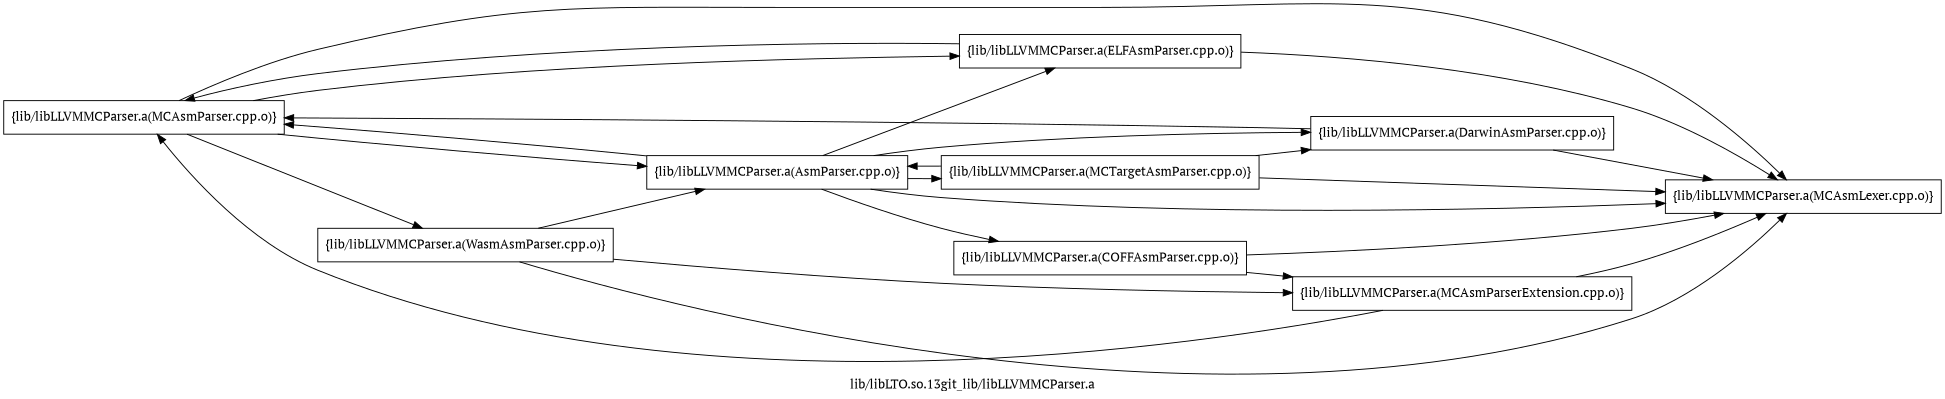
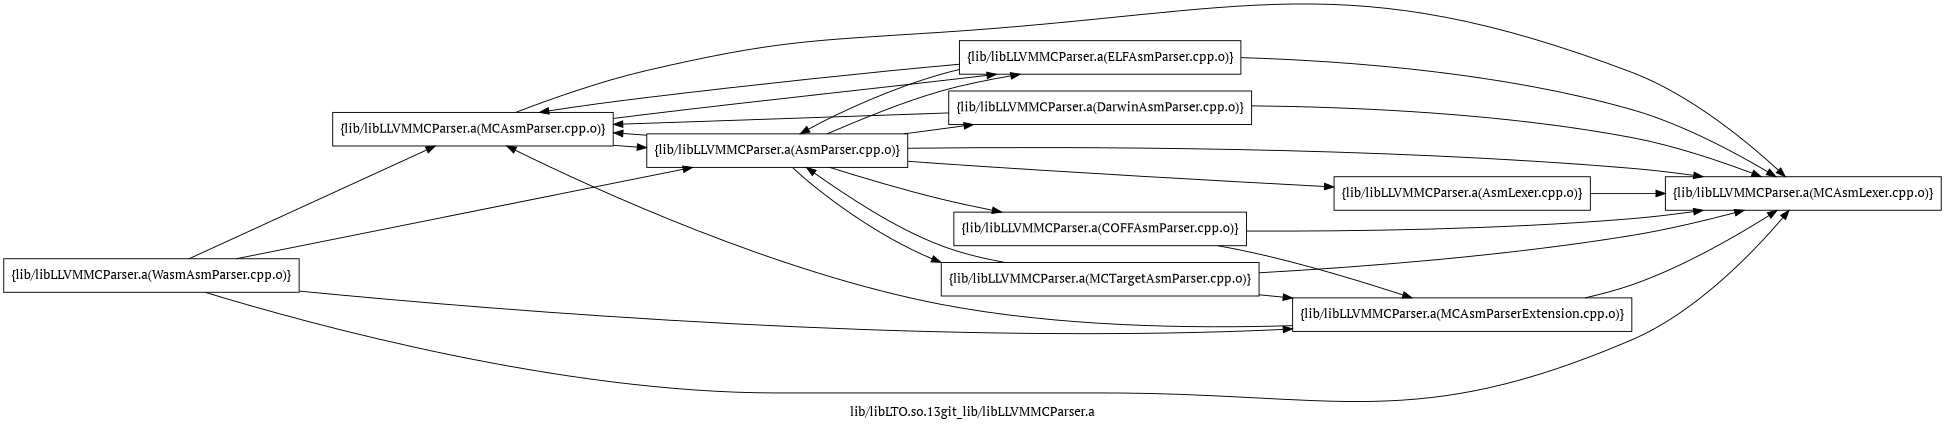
  digraph {
    fontname="PT Serif"
    label="lib/libLTO.so.13git_lib/libLLVMMCParser.a"
    rankdir=LR
    node [fontname="PT Serif" group=0 shape=box]
    edge [fontname="PT Serif"]
    n1 [label="{lib/libLLVMMCParser.a(MCAsmLexer.cpp.o)}"]
    n2 [label="{lib/libLLVMMCParser.a(MCAsmParser.cpp.o)}"]
    n3 [label="{lib/libLLVMMCParser.a(AsmParser.cpp.o)}"]
    n4 [label="{lib/libLLVMMCParser.a(ELFAsmParser.cpp.o)}"]
    n5 [label="{lib/libLLVMMCParser.a(MCTargetAsmParser.cpp.o)}"]
+   n6 [label="{lib/libLLVMMCParser.a(AsmLexer.cpp.o)}"]
    n7 [label="{lib/libLLVMMCParser.a(COFFAsmParser.cpp.o)}"]
    n8 [label="{lib/libLLVMMCParser.a(DarwinAsmParser.cpp.o)}"]
    n9 [label="{lib/libLLVMMCParser.a(MCAsmParserExtension.cpp.o)}"]
    n10 [label="{lib/libLLVMMCParser.a(WasmAsmParser.cpp.o)}"]
    n2 -> n1
    n2 -> n3
    n2 -> n4
    n3 -> n1
    n3 -> n2
    n3 -> n4
    n3 -> n5
+   n3 -> n6
    n3 -> n7
    n3 -> n8
    n4 -> n1
    n4 -> n2
+   n4 -> n3
    n5 -> n1
    n5 -> n3
-   n5 -> n8
+   n5 -> n9
+   n6 -> n1
    n7 -> n1
    n7 -> n9
    n8 -> n1
    n8 -> n2
    n9 -> n1
    n9 -> n2
    n10 -> n1
-   n2 -> n10
+   n10 -> n2
    n10 -> n3
    n10 -> n9
  }
